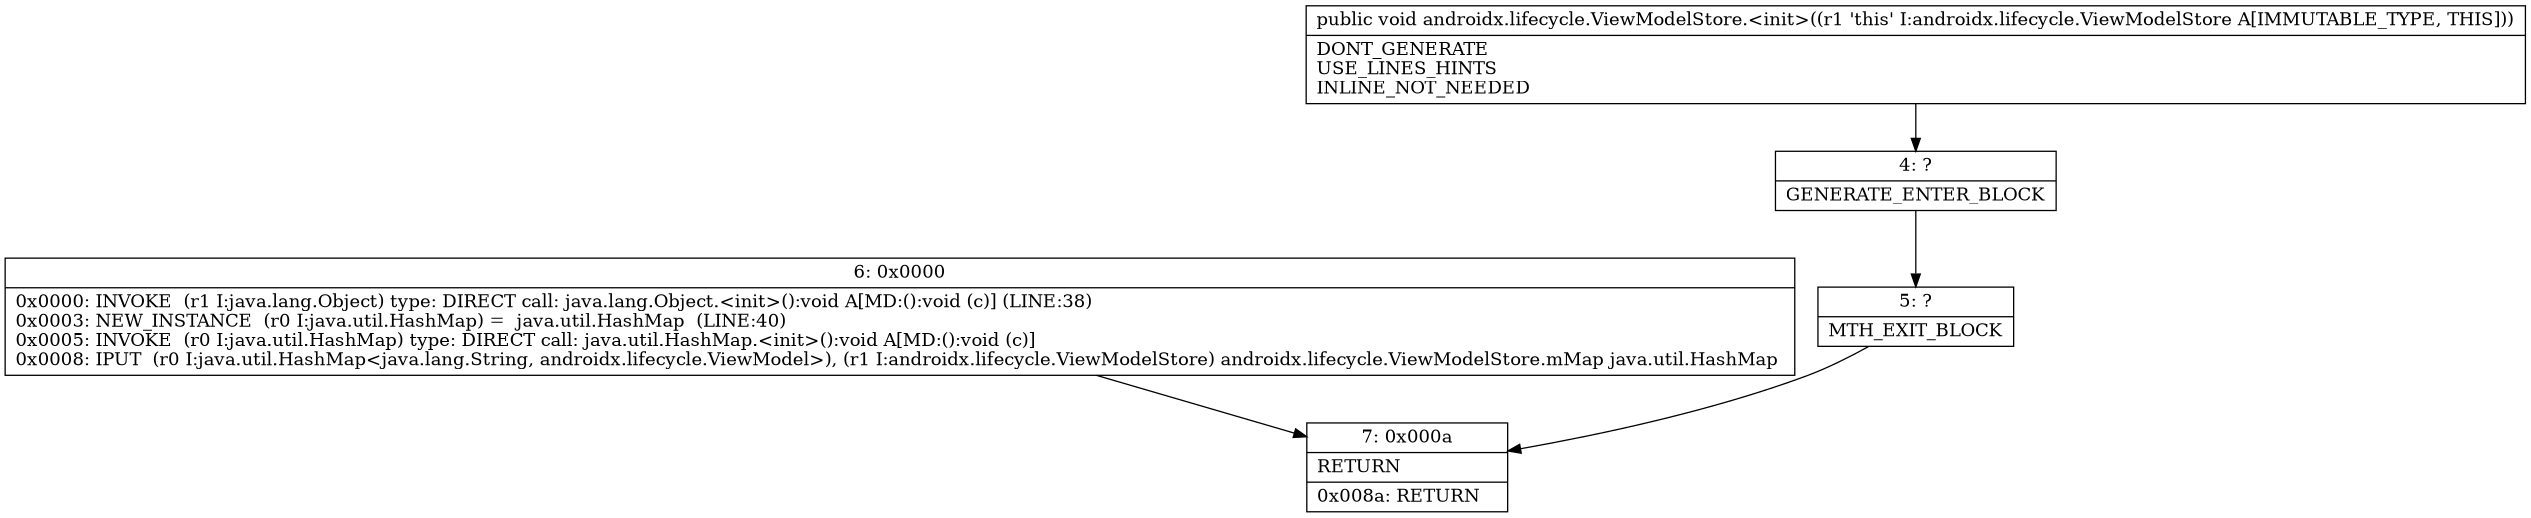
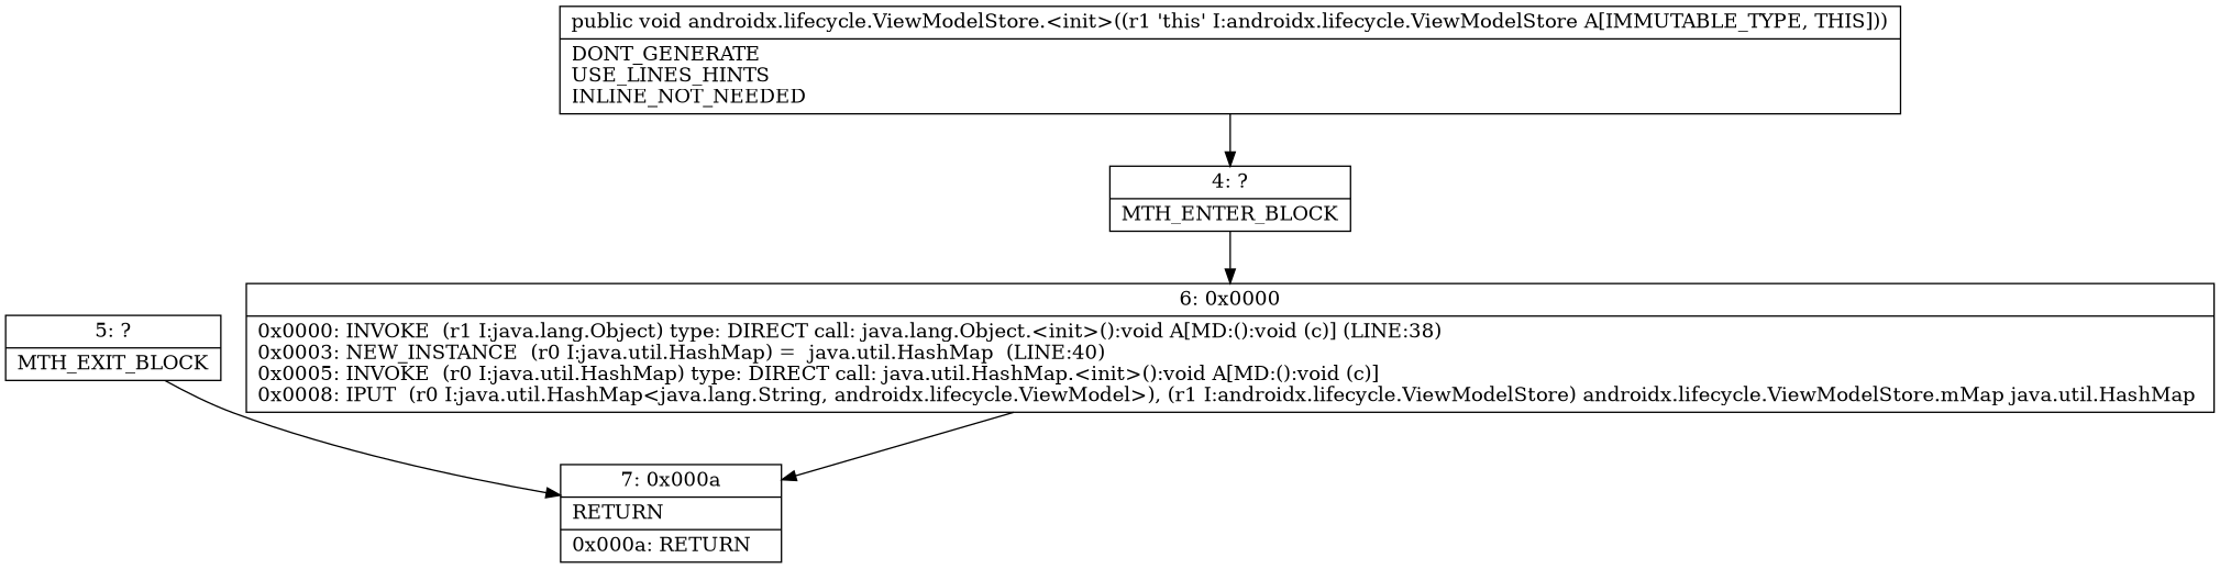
  digraph {
    node [shape=record]
-   n1 [label="{4\:\ ?|GENERATE_ENTER_BLOCK\l}"]
+   n1 [label="{4\:\ ?|MTH_ENTER_BLOCK\l}"]
    n2 [label="{6\:\ 0x0000|0x0000: INVOKE  (r1 I:java.lang.Object) type: DIRECT call: java.lang.Object.\<init\>():void A[MD:():void (c)] (LINE:38)\l0x0003: NEW_INSTANCE  (r0 I:java.util.HashMap) =  java.util.HashMap  (LINE:40)\l0x0005: INVOKE  (r0 I:java.util.HashMap) type: DIRECT call: java.util.HashMap.\<init\>():void A[MD:():void (c)]\l0x0008: IPUT  (r0 I:java.util.HashMap\<java.lang.String, androidx.lifecycle.ViewModel\>), (r1 I:androidx.lifecycle.ViewModelStore) androidx.lifecycle.ViewModelStore.mMap java.util.HashMap \l}"]
-   n3 [label="{7\:\ 0x000a|RETURN\l|0x008a: RETURN   \l}"]
+   n3 [label="{7\:\ 0x000a|RETURN\l|0x000a: RETURN   \l}"]
    n4 [label="{5\:\ ?|MTH_EXIT_BLOCK\l}"]
    n5 [label="{public void androidx.lifecycle.ViewModelStore.\<init\>((r1 'this' I:androidx.lifecycle.ViewModelStore A[IMMUTABLE_TYPE, THIS]))  | DONT_GENERATE\lUSE_LINES_HINTS\lINLINE_NOT_NEEDED\l}"]
-   n1 -> n4
+   n1 -> n2
    n2 -> n3
    n4 -> n3
    n5 -> n1
  }
